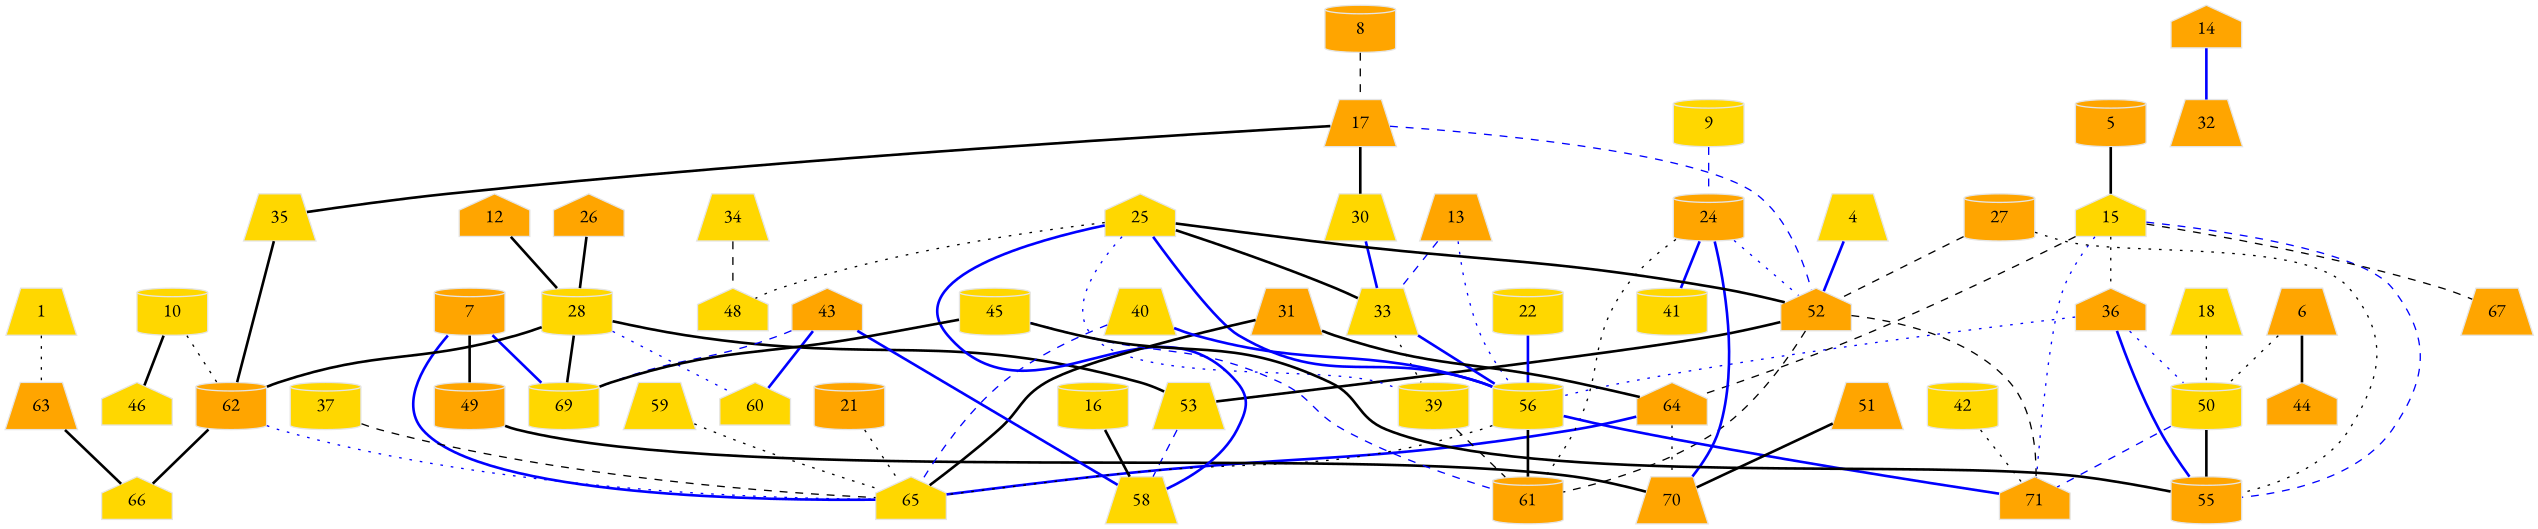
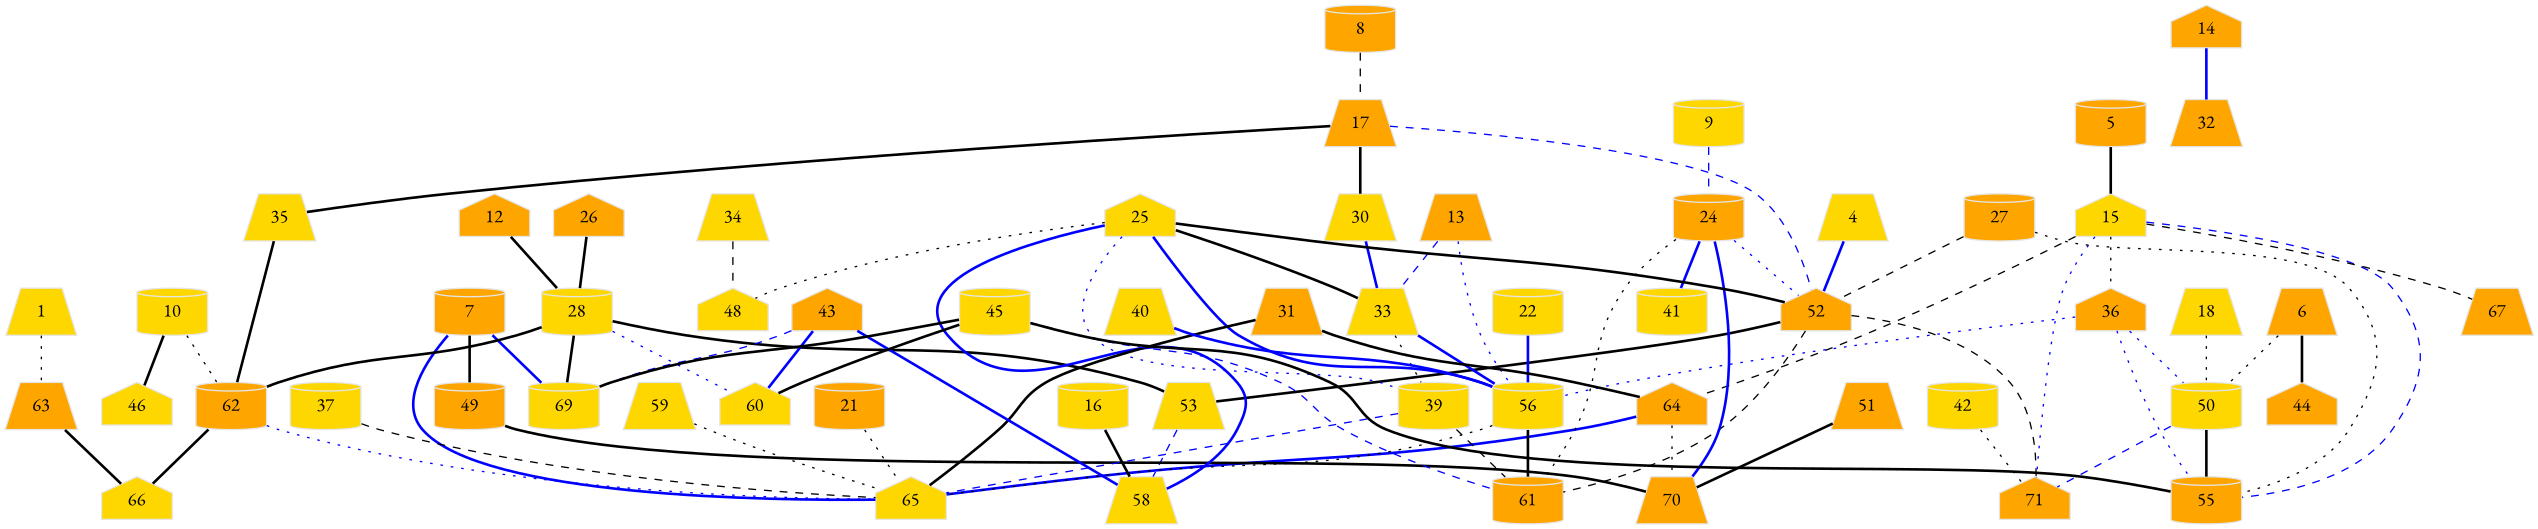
  graph {
    fontname="EB Garamond"
    node [color=gray90 fillcolor=gold fontname="EB Garamond" shape=cylinder style=filled]
    edge [color=black fontname="EB Garamond" style=bold weight=1.0]
    1 [shape=trapezium]
    63 [fillcolor=orange shape=trapezium]
    66 [shape=house]
    4 [shape=trapezium]
    52 [fillcolor=orange shape=house]
    71 [fillcolor=orange shape=house]
    61 [fillcolor=orange]
    53 [shape=trapezium]
    5 [fillcolor=orange]
    15 [shape=house]
    36 [fillcolor=orange shape=house]
    55 [fillcolor=orange]
    64 [fillcolor=orange shape=house]
    67 [fillcolor=orange shape=trapezium]
    6 [fillcolor=orange shape=trapezium]
    44 [fillcolor=orange shape=house]
    50
    7 [fillcolor=orange]
    49 [fillcolor=orange]
    65 [shape=house]
    69
    48 [shape=house]
    70 [fillcolor=orange shape=trapezium]
    8 [fillcolor=orange]
    17 [fillcolor=orange shape=trapezium]
    30 [shape=trapezium]
    35 [shape=trapezium]
    24 [fillcolor=orange]
    9
    41
    46 [shape=house]
    10
    62 [fillcolor=orange]
    12 [fillcolor=orange shape=house]
    28
    60 [shape=house]
    13 [fillcolor=orange shape=trapezium]
    33 [shape=trapezium]
    56
    39
    14 [fillcolor=orange shape=house]
    32 [fillcolor=orange shape=trapezium]
    58 [shape=trapezium]
    16
    18 [shape=trapezium]
    21 [fillcolor=orange]
    22
    25 [shape=house]
    26 [fillcolor=orange shape=house]
    27 [fillcolor=orange]
    31 [fillcolor=orange shape=trapezium]
    34 [shape=trapezium]
    37
    40 [shape=trapezium]
    42
    43 [fillcolor=orange shape=house]
    45
    51 [fillcolor=orange shape=trapezium]
    59 [shape=trapezium]
    1 -- 63 [style=dotted]
    63 -- 66
    4 -- 52 [color=blue]
    52 -- 71 [style=dashed]
    52 -- 61 [style=dashed]
    52 -- 53
    53 -- 58 [color=blue style=dashed]
    5 -- 15
    15 -- 71 [color=blue style=dotted]
    15 -- 36 [style=dotted]
    15 -- 55 [color=blue style=dashed]
    15 -- 64 [style=dashed]
    15 -- 67 [style=dashed]
-   36 -- 55 [color=blue]
+   36 -- 55 [color=blue style=dotted]
    36 -- 50 [color=blue style=dotted]
    36 -- 56 [color=blue style=dotted]
    64 -- 65 [color=blue]
    64 -- 70 [style=dotted]
    6 -- 44
    6 -- 50 [style=dotted]
    50 -- 71 [color=blue style=dashed]
    50 -- 55
    7 -- 49
    7 -- 65 [color=blue]
    7 -- 69 [color=blue]
    49 -- 70 [weight=2.0]
    8 -- 17 [style=dashed]
    17 -- 52 [color=blue style=dashed]
    17 -- 30
    17 -- 35
    30 -- 33 [color=blue]
    35 -- 62
    24 -- 52 [color=blue style=dotted weight=2.0]
    24 -- 61 [style=dotted]
    24 -- 70 [color=blue]
    24 -- 41 [color=blue]
    9 -- 24 [color=blue style=dashed]
    10 -- 46
    10 -- 62 [style=dotted]
    62 -- 66
    62 -- 65 [color=blue style=dotted]
    12 -- 28
    28 -- 53
    28 -- 69
    28 -- 62
    28 -- 60 [color=blue style=dotted]
    13 -- 33 [color=blue style=dashed]
    13 -- 56 [color=blue style=dotted]
    33 -- 56 [color=blue]
    33 -- 39 [style=dotted]
-   56 -- 71 [color=blue]
    56 -- 61
    56 -- 65 [style=dotted]
    39 -- 61 [style=dashed]
-   40 -- 65 [color=blue style=dashed]
+   39 -- 65 [color=blue style=dashed]
    14 -- 32 [color=blue]
    16 -- 58
    18 -- 50 [style=dotted]
    21 -- 65 [style=dotted]
    22 -- 56 [color=blue]
    25 -- 52
    25 -- 48 [style=dotted]
    25 -- 33
    25 -- 56 [color=blue]
    25 -- 39 [color=blue style=dotted]
    25 -- 58 [color=blue]
    26 -- 28
    27 -- 52 [style=dashed]
    27 -- 55 [style=dotted]
    31 -- 64
    31 -- 65
    34 -- 48 [style=dashed]
    37 -- 65 [style=dashed]
    40 -- 56 [color=blue]
    42 -- 71 [style=dotted]
    43 -- 69 [color=blue style=dashed]
    43 -- 60 [color=blue]
    43 -- 58 [color=blue]
    45 -- 61 [color=blue style=dashed]
    45 -- 55
    45 -- 69
+   45 -- 60
    51 -- 70
    59 -- 65 [style=dotted]
  }
